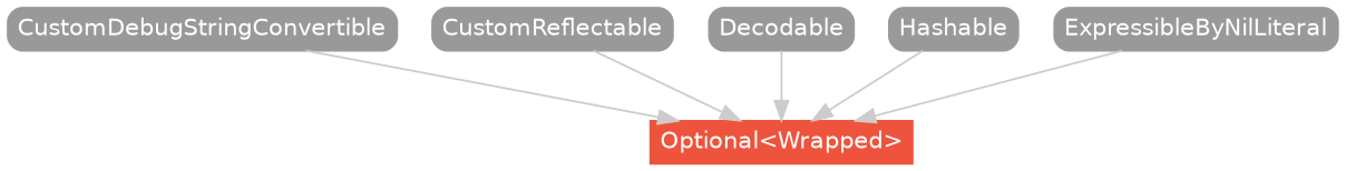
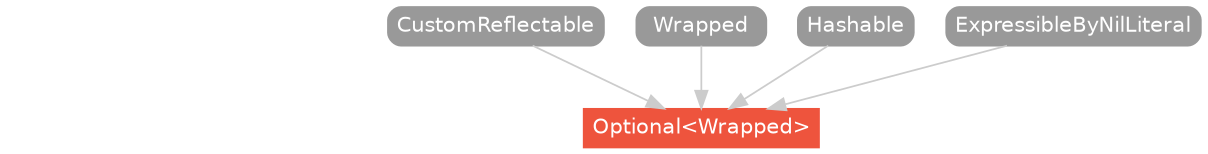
  strict digraph {
    node [color="#999999" fillcolor="#999999" fontcolor=white fontname=Helvetica fontsize=12 margin="0.07,0.05" shape=box style="filled,rounded"]
    edge [color="#cccccc"]
    "Optional<Wrapped>" [color="#ee543d" fillcolor="#ee543d" height=0.3 style=filled]
-   CustomDebugStringConvertible [height=0.3]
    CustomReflectable [height=0.3]
-   Decodable [height=0.3]
+   Decodable [height=0.3 label=Wrapped]
    Hashable [height=0.3]
    ExpressibleByNilLiteral [height=0.3]
    subgraph sub_1 {
      rank=max
      "Optional<Wrapped>"
    }
-   CustomDebugStringConvertible -> "Optional<Wrapped>"
    CustomReflectable -> "Optional<Wrapped>"
    Decodable -> "Optional<Wrapped>"
    Hashable -> "Optional<Wrapped>"
    ExpressibleByNilLiteral -> "Optional<Wrapped>"
  }
